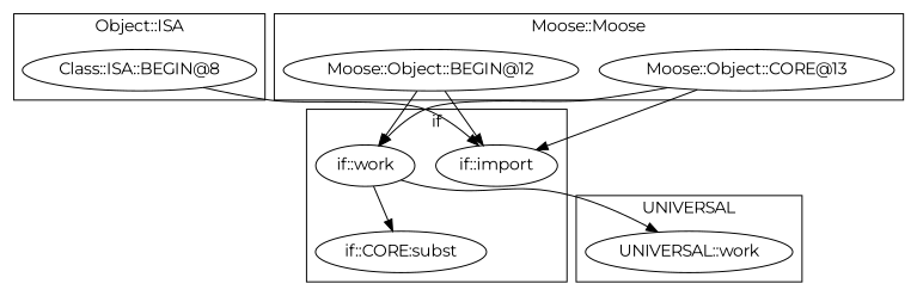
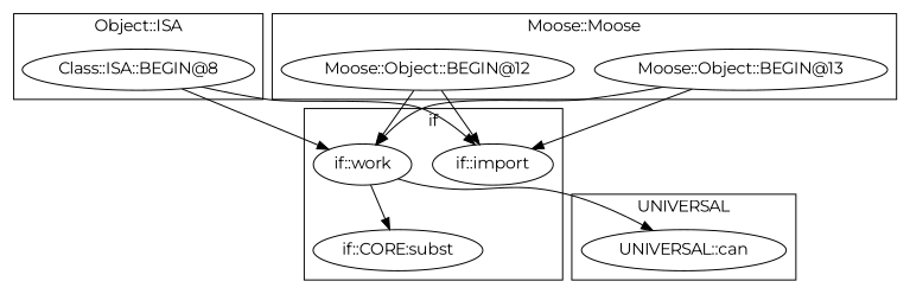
  digraph {
    fontname=Montserrat
    node [fontname=Montserrat]
    edge [fontname=Montserrat]
-   "UNIVERSAL::can" [label="UNIVERSAL::work"]
+   "UNIVERSAL::can"
    "if::CORE:subst"
    "if::import"
    "if::work"
    "Class::ISA::BEGIN@8"
-   "Moose::Object::BEGIN@13" [label="Moose::Object::CORE@13"]
+   "Moose::Object::BEGIN@13"
    "Moose::Object::BEGIN@12"
    subgraph cluster_1 {
      label=UNIVERSAL
      "UNIVERSAL::can"
    }
    subgraph cluster_2 {
      label=if
      "if::CORE:subst"
      "if::import"
      "if::work"
    }
    subgraph cluster_3 {
      label="Object::ISA"
      "Class::ISA::BEGIN@8"
    }
    subgraph cluster_4 {
      label="Moose::Moose"
      "Moose::Object::BEGIN@13"
      "Moose::Object::BEGIN@12"
    }
    "if::work" -> "UNIVERSAL::can"
    "if::work" -> "if::CORE:subst"
    "Class::ISA::BEGIN@8" -> "if::import"
+   "Class::ISA::BEGIN@8" -> "if::work"
    "Moose::Object::BEGIN@13" -> "if::import"
    "Moose::Object::BEGIN@13" -> "if::work"
    "Moose::Object::BEGIN@12" -> "if::import"
    "Moose::Object::BEGIN@12" -> "if::work"
  }
